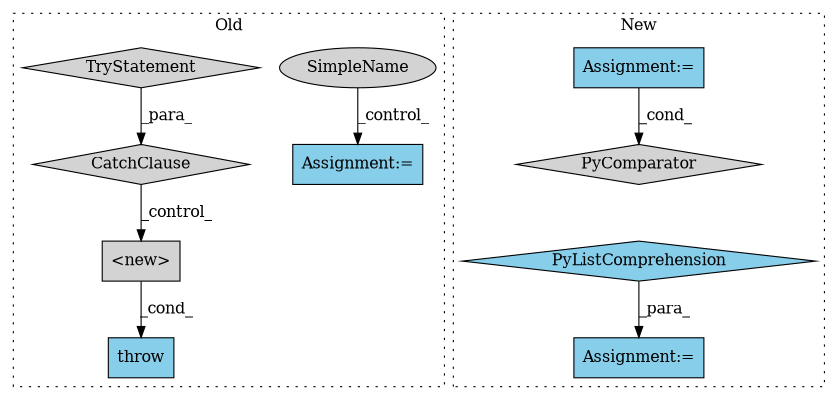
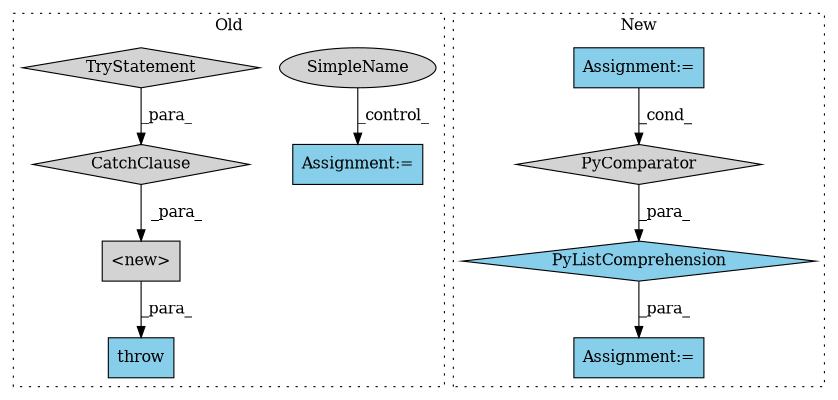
  digraph {
    node [a=7 fillcolor=lightgrey l=22 s=2527 shape=box style=filled]
    n1 [a=14 l=17 label="<new>" s=3063]
    n2 [a=12 l="15,2" label=CatchClause s="2871,2900" shape=diamond]
    n3 [a=42 label=SimpleName shape=ellipse l="" s=""]
    n4 [a=53 fillcolor=skyblue l=6 label=throw s=3057]
    n5 [a=54 l=4 label=TryStatement s=2742 shape=diamond]
    n6 [fillcolor=skyblue l=1 label="Assignment:=" s=2146]
    n7 [a=113 label=PyComparator shape=diamond]
    n8 [fillcolor=skyblue label="Assignment:="]
    n9 [a=109 fillcolor=skyblue l=130 label=PyListComprehension s=2427 shape=diamond]
    n10 [fillcolor=skyblue l=14 label="Assignment:=" s=2413]
    subgraph cluster_1 {
      label=Old
      style=dotted
      n1
      n2
      n3
      n4
      n5
      n6
    }
    subgraph cluster_2 {
      label=New
      style=dotted
      n7
      n8
      n9
      n10
    }
-   n1 -> n4 [label=_cond_]
-   n2 -> n1 [label=_control_]
+   n1 -> n4 [label=_para_]
+   n2 -> n1 [label=_para_]
    n3 -> n6 [label=_control_]
    n5 -> n2 [label=_para_]
+   n7 -> n9 [label=_para_]
    n8 -> n7 [label=_cond_]
    n9 -> n10 [label=_para_]
  }
